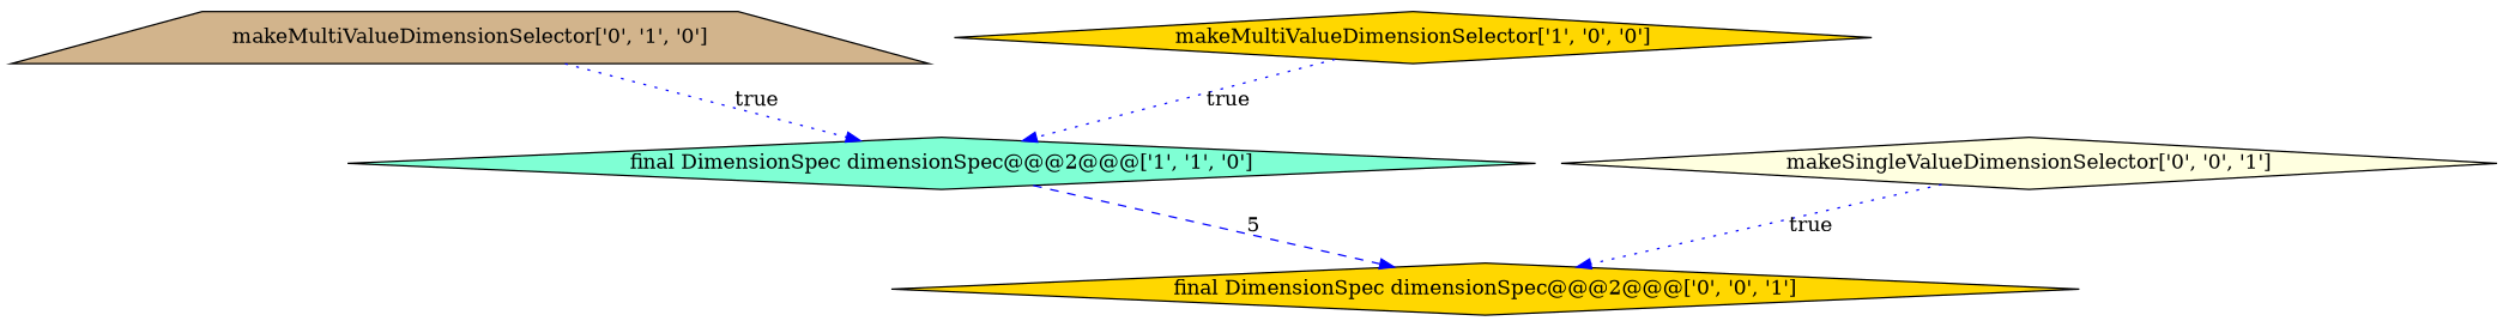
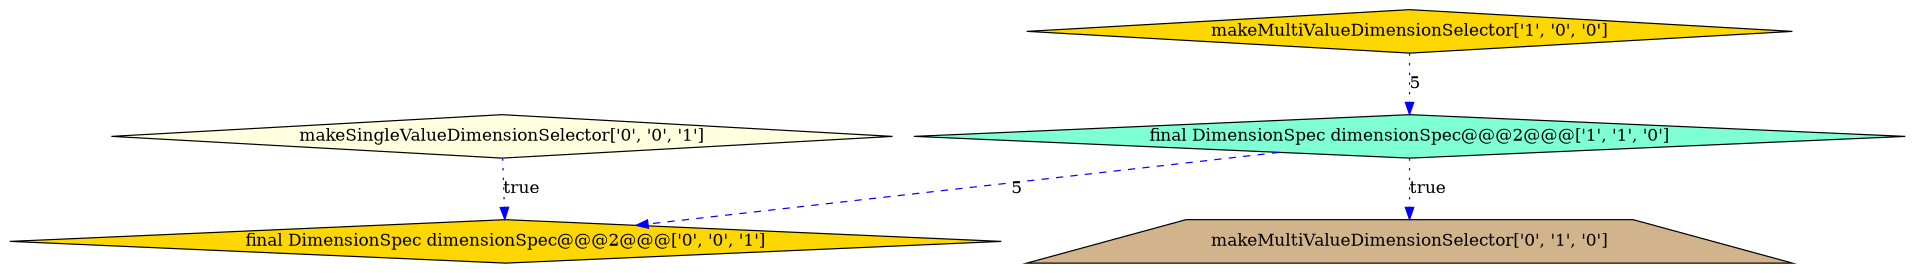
  digraph {
    node [fillcolor=gold shape=diamond style=filled]
    edge [color=blue style=dotted]
    n1 [fillcolor=tan label="makeMultiValueDimensionSelector['0', '1', '0']" shape=trapezium]
    n2 [fillcolor=aquamarine label="final DimensionSpec dimensionSpec@@@2@@@['1', '1', '0']"]
    n3 [label="final DimensionSpec dimensionSpec@@@2@@@['0', '0', '1']"]
    n4 [label="makeMultiValueDimensionSelector['1', '0', '0']"]
    n5 [fillcolor=lightyellow label="makeSingleValueDimensionSelector['0', '0', '1']"]
-   n1 -> n2 [label=true]
+   n2 -> n1 [label=true]
    n2 -> n3 [label=5 style=dashed]
-   n4 -> n2 [label=true]
+   n4 -> n2 [label=5]
    n5 -> n3 [label=true]
  }
